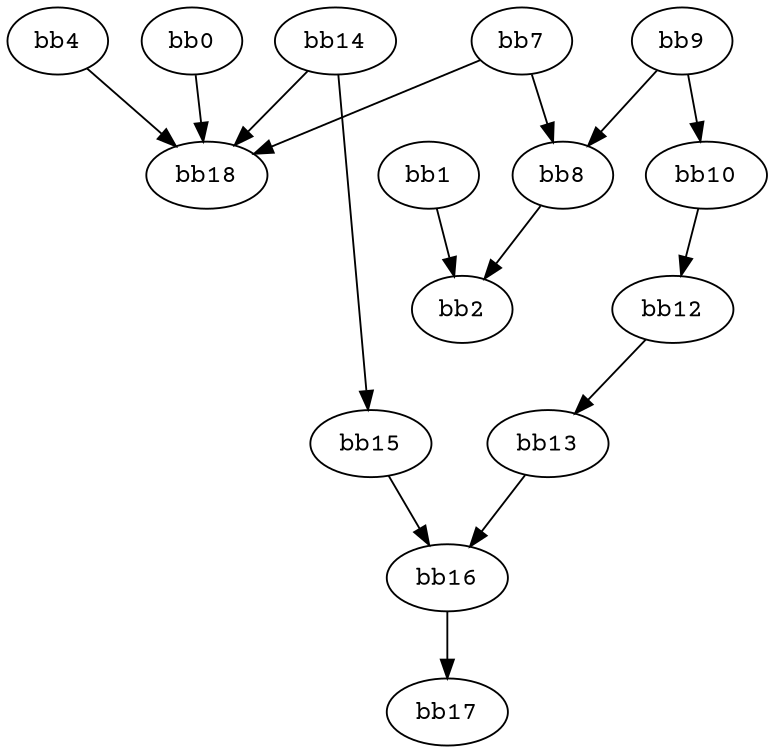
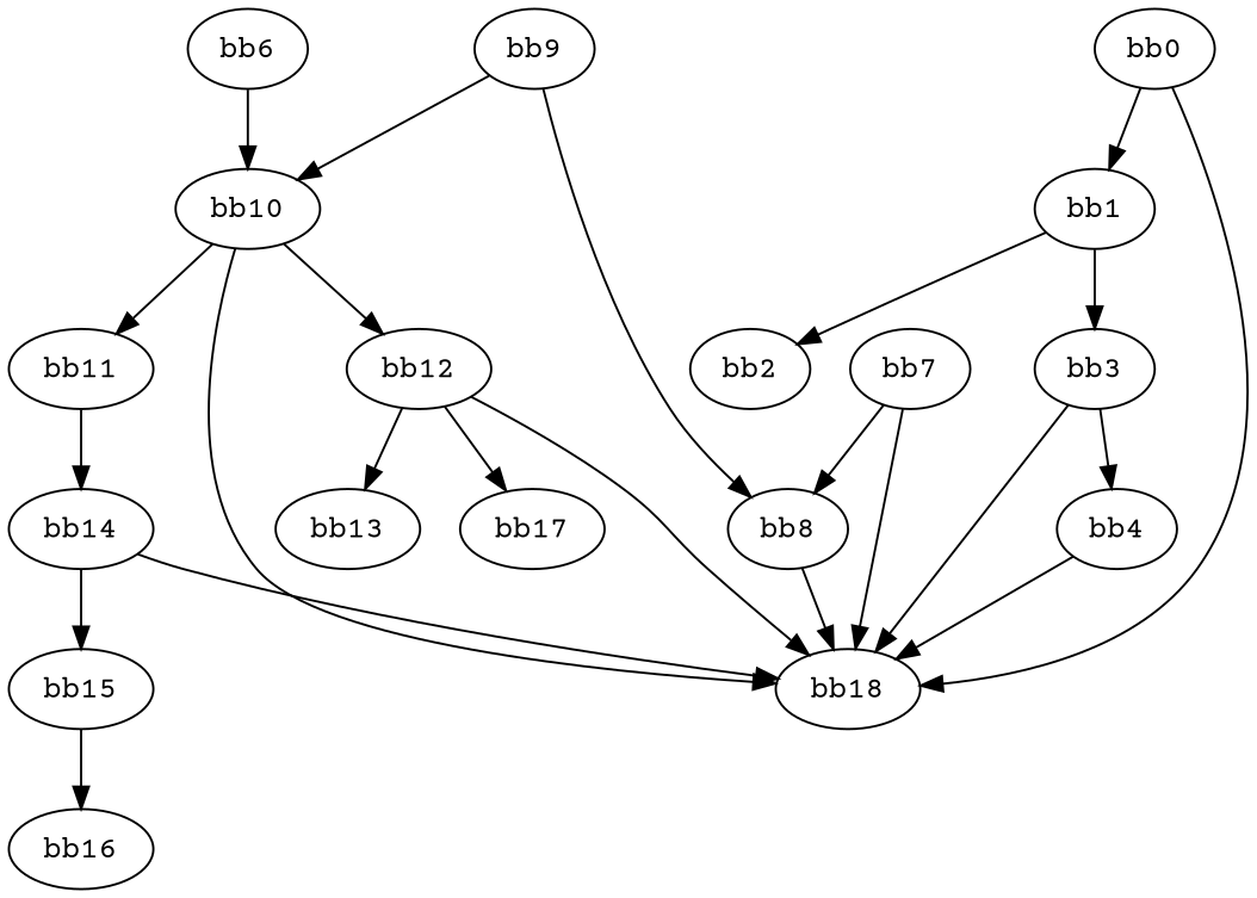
  digraph {
    fontname="Courier Prime"
    node [fontname="Courier Prime"]
    edge [fontname="Courier Prime"]
    n1 [label="bb0\l"]
    n2 [label="bb1\l"]
    n3 [label="bb18\l"]
    n4 [label="bb2\l"]
+   n5 [label="bb3\l"]
    n6 [label="bb4\l"]
    n7 [label="bb17\l"]
+   n8 [label="bb6\l"]
    n9 [label="bb10\l"]
    n10 [label="bb7\l"]
    n11 [label="bb8\l"]
+   n12 [label="bb11\l"]
    n13 [label="bb12\l"]
    n14 [label="bb9\l"]
    n15 [label="bb14\l"]
    n16 [label="bb13\l"]
    n17 [label="bb15\l"]
    n18 [label="bb16\l"]
+   n1 -> n2
    n1 -> n3
    n2 -> n4
+   n2 -> n5
+   n5 -> n3
+   n5 -> n6
    n6 -> n3
+   n8 -> n9
+   n9 -> n3
+   n9 -> n12
    n9 -> n13
    n10 -> n3
    n10 -> n11
-   n11 -> n4
+   n11 -> n3
+   n12 -> n15
+   n13 -> n3
    n13 -> n16
    n14 -> n9
    n14 -> n11
    n15 -> n3
    n15 -> n17
-   n16 -> n18
    n17 -> n18
-   n18 -> n7
+   n13 -> n7
  }
